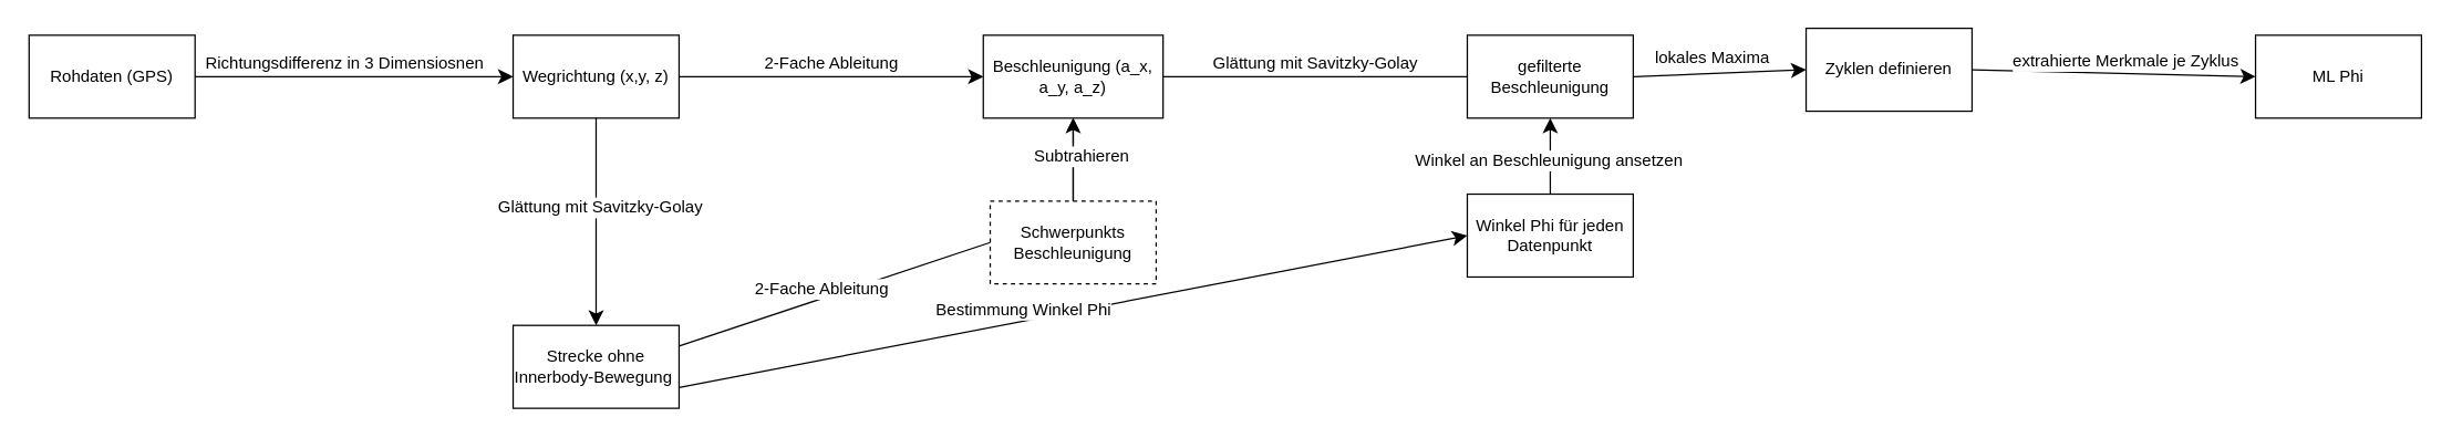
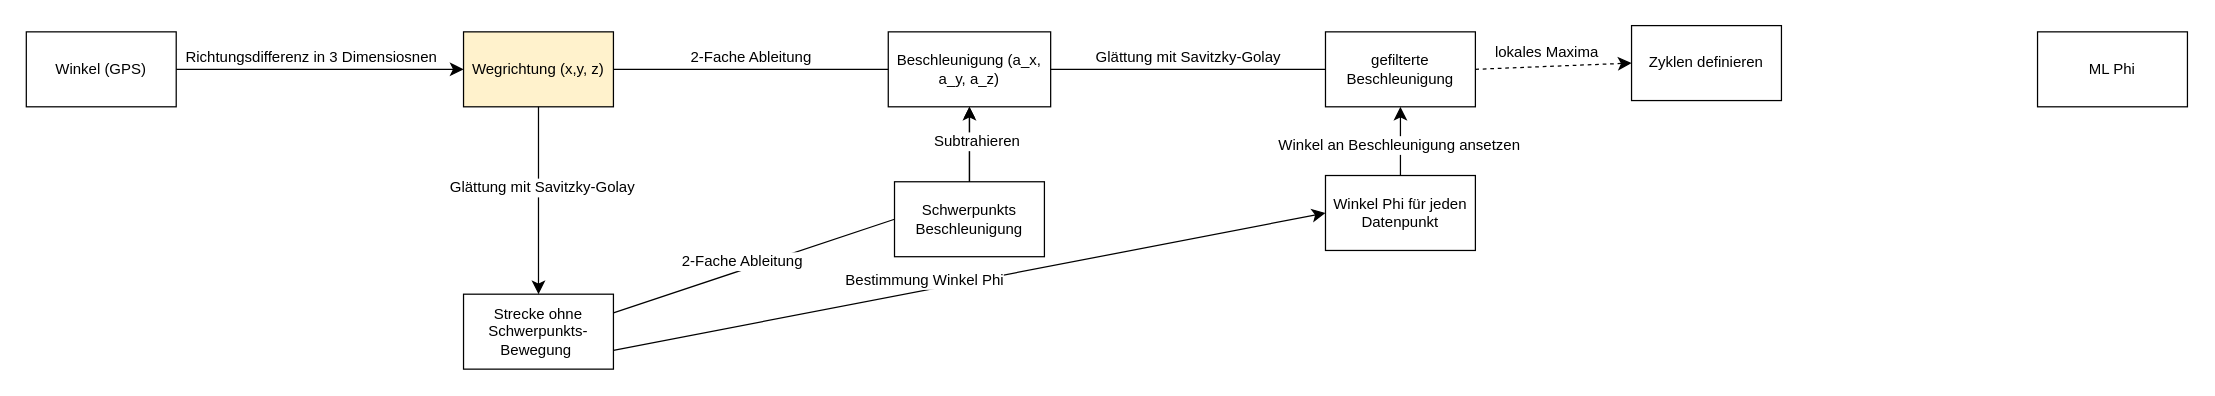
  <mxCell id="0" />
  <mxCell id="1" parent="0" />
- <mxCell id="2" value="Rohdaten (GPS)" style="rounded=0;whiteSpace=wrap;html=1;" parent="1" vertex="1"><mxGeometry x="20" y="25" width="120" height="60" as="geometry" /></mxCell>
+ <mxCell id="2" value="Winkel (GPS)" style="rounded=0;whiteSpace=wrap;html=1;" parent="1" vertex="1"><mxGeometry x="20" y="25" width="120" height="60" as="geometry" /></mxCell>
  <mxCell id="3" value="Beschleunigung (a_x, a_y, a_z)" style="rounded=0;whiteSpace=wrap;html=1;" parent="1" vertex="1"><mxGeometry x="710" y="25" width="130" height="60" as="geometry" /></mxCell>
- <mxCell id="4" value="Wegrichtung (x,y, z)" style="rounded=0;whiteSpace=wrap;html=1;" parent="1" vertex="1"><mxGeometry x="370" y="25" width="120" height="60" as="geometry" /></mxCell>
+ <mxCell id="4" value="Wegrichtung (x,y, z)" style="rounded=0;whiteSpace=wrap;html=1;fillColor=#fff2cc;" parent="1" vertex="1"><mxGeometry x="370" y="25" width="120" height="60" as="geometry" /></mxCell>
  <mxCell id="5" value="" style="endArrow=classic;html=1;rounded=0;fontSize=12;startSize=8;endSize=8;curved=1;exitX=1;exitY=0.5;exitDx=0;exitDy=0;entryX=0;entryY=0.5;entryDx=0;entryDy=0;" parent="1" source="2" target="4" edge="1"><mxGeometry width="50" height="50" relative="1" as="geometry"><mxPoint x="195" y="245" as="sourcePoint" /><mxPoint x="585" y="235" as="targetPoint" /></mxGeometry></mxCell>
  <mxCell id="6" value="Richtungsdifferenz in 3 Dimensiosnen" style="edgeLabel;html=1;align=center;verticalAlign=middle;resizable=0;points=[];fontSize=12;" parent="5" vertex="1" connectable="0"><mxGeometry x="0.292" y="-2" relative="1" as="geometry"><mxPoint x="-42" y="-12" as="offset" /></mxGeometry></mxCell>
  <mxCell id="7" value="gefilterte Beschleunigung" style="rounded=0;whiteSpace=wrap;html=1;" parent="1" vertex="1"><mxGeometry x="1060" y="25" width="120" height="60" as="geometry" /></mxCell>
  <mxCell id="8" value="" style="endArrow=none;html=1;rounded=0;fontSize=12;startSize=8;endSize=8;curved=1;entryX=0;entryY=0.5;entryDx=0;entryDy=0;exitX=1;exitY=0.5;exitDx=0;exitDy=0;" parent="1" source="3" target="7" edge="1"><mxGeometry width="50" height="50" relative="1" as="geometry"><mxPoint x="440" y="315" as="sourcePoint" /><mxPoint x="490" y="265" as="targetPoint" /></mxGeometry></mxCell>
  <mxCell id="9" value="Glättung mit Savitzky-Golay" style="edgeLabel;html=1;align=center;verticalAlign=middle;resizable=0;points=[];fontSize=12;" parent="8" vertex="1" connectable="0"><mxGeometry x="0.02" y="-4" relative="1" as="geometry"><mxPoint x="-3" y="-14" as="offset" /></mxGeometry></mxCell>
- <mxCell id="10" value="" style="endArrow=classic;html=1;rounded=0;fontSize=12;startSize=8;endSize=8;curved=1;entryX=0;entryY=0.5;entryDx=0;entryDy=0;exitX=1;exitY=0.5;exitDx=0;exitDy=0;" parent="1" source="4" target="3" edge="1"><mxGeometry width="50" height="50" relative="1" as="geometry"><mxPoint x="404" y="255" as="sourcePoint" /><mxPoint x="664" y="255" as="targetPoint" /></mxGeometry></mxCell>
+ <mxCell id="10" value="" style="endArrow=none;html=1;rounded=0;fontSize=12;startSize=8;endSize=8;curved=1;entryX=0;entryY=0.5;entryDx=0;entryDy=0;exitX=1;exitY=0.5;exitDx=0;exitDy=0;" parent="1" source="4" target="3" edge="1"><mxGeometry width="50" height="50" relative="1" as="geometry"><mxPoint x="404" y="255" as="sourcePoint" /><mxPoint x="664" y="255" as="targetPoint" /></mxGeometry></mxCell>
  <mxCell id="11" value="2-Fache Ableitung" style="edgeLabel;html=1;align=center;verticalAlign=middle;resizable=0;points=[];fontSize=12;" parent="10" vertex="1" connectable="0"><mxGeometry x="0.02" y="-4" relative="1" as="geometry"><mxPoint x="-3" y="-14" as="offset" /></mxGeometry></mxCell>
- <mxCell id="12" value="Strecke ohne Innerbody-Bewegung&amp;nbsp;" style="rounded=0;whiteSpace=wrap;html=1;" parent="1" vertex="1"><mxGeometry x="370" y="235" width="120" height="60" as="geometry" /></mxCell>
+ <mxCell id="12" value="Strecke ohne Schwerpunkts-Bewegung&amp;nbsp;" style="rounded=0;whiteSpace=wrap;html=1;" parent="1" vertex="1"><mxGeometry x="370" y="235" width="120" height="60" as="geometry" /></mxCell>
  <mxCell id="13" value="" style="endArrow=classic;html=1;rounded=0;fontSize=12;startSize=8;endSize=8;curved=1;exitX=0.5;exitY=1;exitDx=0;exitDy=0;entryX=0.5;entryY=0;entryDx=0;entryDy=0;" parent="1" source="4" target="12" edge="1"><mxGeometry width="50" height="50" relative="1" as="geometry"><mxPoint x="130" y="65" as="sourcePoint" /><mxPoint x="380" y="65" as="targetPoint" /><Array as="points" /></mxGeometry></mxCell>
  <mxCell id="14" value="Glättung mit Savitzky-Golay" style="edgeLabel;html=1;align=center;verticalAlign=middle;resizable=0;points=[];fontSize=12;" parent="13" vertex="1" connectable="0"><mxGeometry x="-0.152" y="2" relative="1" as="geometry"><mxPoint as="offset" /></mxGeometry></mxCell>
  <mxCell id="15" value="Winkel Phi für jeden Datenpunkt" style="rounded=0;whiteSpace=wrap;html=1;" parent="1" vertex="1"><mxGeometry x="1060" y="140" width="120" height="60" as="geometry" /></mxCell>
  <mxCell id="16" value="" style="endArrow=classic;html=1;rounded=0;fontSize=12;startSize=8;endSize=8;curved=1;exitX=1;exitY=0.75;exitDx=0;exitDy=0;entryX=0;entryY=0.5;entryDx=0;entryDy=0;" parent="1" source="12" target="15" edge="1"><mxGeometry width="50" height="50" relative="1" as="geometry"><mxPoint x="440" y="95" as="sourcePoint" /><mxPoint x="440" y="165" as="targetPoint" /><Array as="points" /></mxGeometry></mxCell>
  <mxCell id="17" value="Bestimmung Winkel Phi" style="edgeLabel;html=1;align=center;verticalAlign=middle;resizable=0;points=[];fontSize=12;" parent="16" vertex="1" connectable="0"><mxGeometry x="-0.152" y="2" relative="1" as="geometry"><mxPoint x="7" y="-8" as="offset" /></mxGeometry></mxCell>
  <mxCell id="18" value="" style="endArrow=classic;html=1;rounded=0;fontSize=12;startSize=8;endSize=8;curved=1;entryX=0.5;entryY=1;entryDx=0;entryDy=0;exitX=0.5;exitY=0;exitDx=0;exitDy=0;" parent="1" source="15" target="7" edge="1"><mxGeometry width="50" height="50" relative="1" as="geometry"><mxPoint x="880" y="265" as="sourcePoint" /><mxPoint x="930" y="215" as="targetPoint" /></mxGeometry></mxCell>
  <mxCell id="19" value="Winkel an Beschleunigung ansetzen" style="edgeLabel;html=1;align=center;verticalAlign=middle;resizable=0;points=[];fontSize=12;" parent="18" vertex="1" connectable="0"><mxGeometry x="-0.094" y="2" relative="1" as="geometry"><mxPoint as="offset" /></mxGeometry></mxCell>
  <mxCell id="20" value="Zyklen definieren" style="rounded=0;whiteSpace=wrap;html=1;" parent="1" vertex="1"><mxGeometry x="1305" y="20" width="120" height="60" as="geometry" /></mxCell>
- <mxCell id="21" value="" style="endArrow=classic;html=1;rounded=0;fontSize=12;startSize=8;endSize=8;curved=1;entryX=0;entryY=0.5;entryDx=0;entryDy=0;exitX=1;exitY=0.5;exitDx=0;exitDy=0;" parent="1" source="7" target="20" edge="1"><mxGeometry width="50" height="50" relative="1" as="geometry"><mxPoint x="950" y="435" as="sourcePoint" /><mxPoint x="1000" y="385" as="targetPoint" /></mxGeometry></mxCell>
+ <mxCell id="21" value="" style="endArrow=classic;html=1;rounded=0;fontSize=12;startSize=8;endSize=8;curved=1;entryX=0;entryY=0.5;entryDx=0;entryDy=0;exitX=1;exitY=0.5;exitDx=0;exitDy=0;dashed=1;" parent="1" source="7" target="20" edge="1"><mxGeometry width="50" height="50" relative="1" as="geometry"><mxPoint x="950" y="435" as="sourcePoint" /><mxPoint x="1000" y="385" as="targetPoint" /></mxGeometry></mxCell>
  <mxCell id="22" value="lokales Maxima" style="edgeLabel;html=1;align=center;verticalAlign=middle;resizable=0;points=[];fontSize=12;" parent="21" vertex="1" connectable="0"><mxGeometry x="0.369" y="-1" relative="1" as="geometry"><mxPoint x="-29" y="-11" as="offset" /></mxGeometry></mxCell>
  <mxCell id="23" value="" style="edgeStyle=orthogonalEdgeStyle;rounded=0;orthogonalLoop=1;jettySize=auto;html=1;" edge="1" parent="1" source="24" target="3"><mxGeometry relative="1" as="geometry" /></mxCell>
- <mxCell id="24" value="Schwerpunkts Beschleunigung" style="rounded=0;whiteSpace=wrap;html=1;dashed=1;" vertex="1" parent="1"><mxGeometry x="715" y="145" width="120" height="60" as="geometry" /></mxCell>
+ <mxCell id="24" value="Schwerpunkts Beschleunigung" style="rounded=0;whiteSpace=wrap;html=1;" vertex="1" parent="1"><mxGeometry x="715" y="145" width="120" height="60" as="geometry" /></mxCell>
  <mxCell id="25" value="" style="endArrow=none;html=1;rounded=0;fontSize=12;startSize=8;endSize=8;curved=1;entryX=0;entryY=0.5;entryDx=0;entryDy=0;exitX=1;exitY=0.25;exitDx=0;exitDy=0;" edge="1" parent="1" source="12" target="24"><mxGeometry width="50" height="50" relative="1" as="geometry"><mxPoint x="540" y="125" as="sourcePoint" /><mxPoint x="1070" y="155" as="targetPoint" /><Array as="points" /></mxGeometry></mxCell>
  <mxCell id="26" value="2-Fache Ableitung" style="edgeLabel;html=1;align=center;verticalAlign=middle;resizable=0;points=[];fontSize=12;" vertex="1" connectable="0" parent="25"><mxGeometry x="-0.152" y="2" relative="1" as="geometry"><mxPoint x="7" y="-8" as="offset" /></mxGeometry></mxCell>
  <mxCell id="27" value="" style="endArrow=classic;html=1;rounded=0;fontSize=12;startSize=8;endSize=8;curved=1;exitX=0.5;exitY=0;exitDx=0;exitDy=0;entryX=0.5;entryY=1;entryDx=0;entryDy=0;" edge="1" parent="1" source="24" target="3"><mxGeometry width="50" height="50" relative="1" as="geometry"><mxPoint x="500" y="180" as="sourcePoint" /><mxPoint x="1080" y="335" as="targetPoint" /><Array as="points" /></mxGeometry></mxCell>
  <mxCell id="28" value="Subtrahieren" style="edgeLabel;html=1;align=center;verticalAlign=middle;resizable=0;points=[];fontSize=12;" vertex="1" connectable="0" parent="27"><mxGeometry x="-0.152" y="2" relative="1" as="geometry"><mxPoint x="7" y="-8" as="offset" /></mxGeometry></mxCell>
  <mxCell id="29" value="ML Phi" style="rounded=0;whiteSpace=wrap;html=1;" vertex="1" parent="1"><mxGeometry x="1630" y="25" width="120" height="60" as="geometry" /></mxCell>
- <mxCell id="30" value="" style="endArrow=classic;html=1;rounded=0;fontSize=12;startSize=8;endSize=8;curved=1;entryX=0;entryY=0.5;entryDx=0;entryDy=0;exitX=1;exitY=0.5;exitDx=0;exitDy=0;" edge="1" parent="1" source="20" target="29"><mxGeometry width="50" height="50" relative="1" as="geometry"><mxPoint x="1340" y="174.44" as="sourcePoint" /><mxPoint x="1490" y="174.44" as="targetPoint" /></mxGeometry></mxCell>
- <mxCell id="31" value="extrahierte Merkmale je Zyklus" style="edgeLabel;html=1;align=center;verticalAlign=middle;resizable=0;points=[];fontSize=12;" vertex="1" connectable="0" parent="30"><mxGeometry x="0.369" y="-1" relative="1" as="geometry"><mxPoint x="-29" y="-11" as="offset" /></mxGeometry></mxCell>
